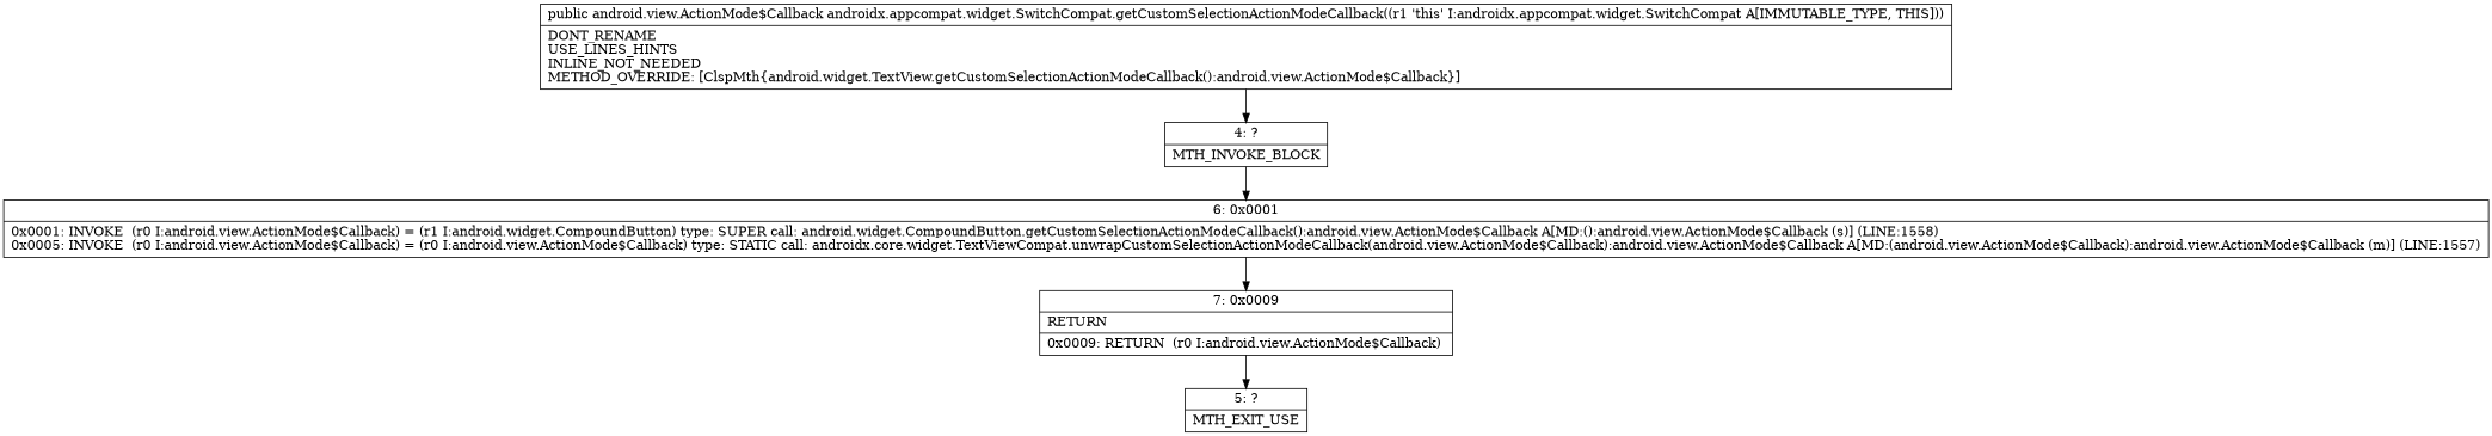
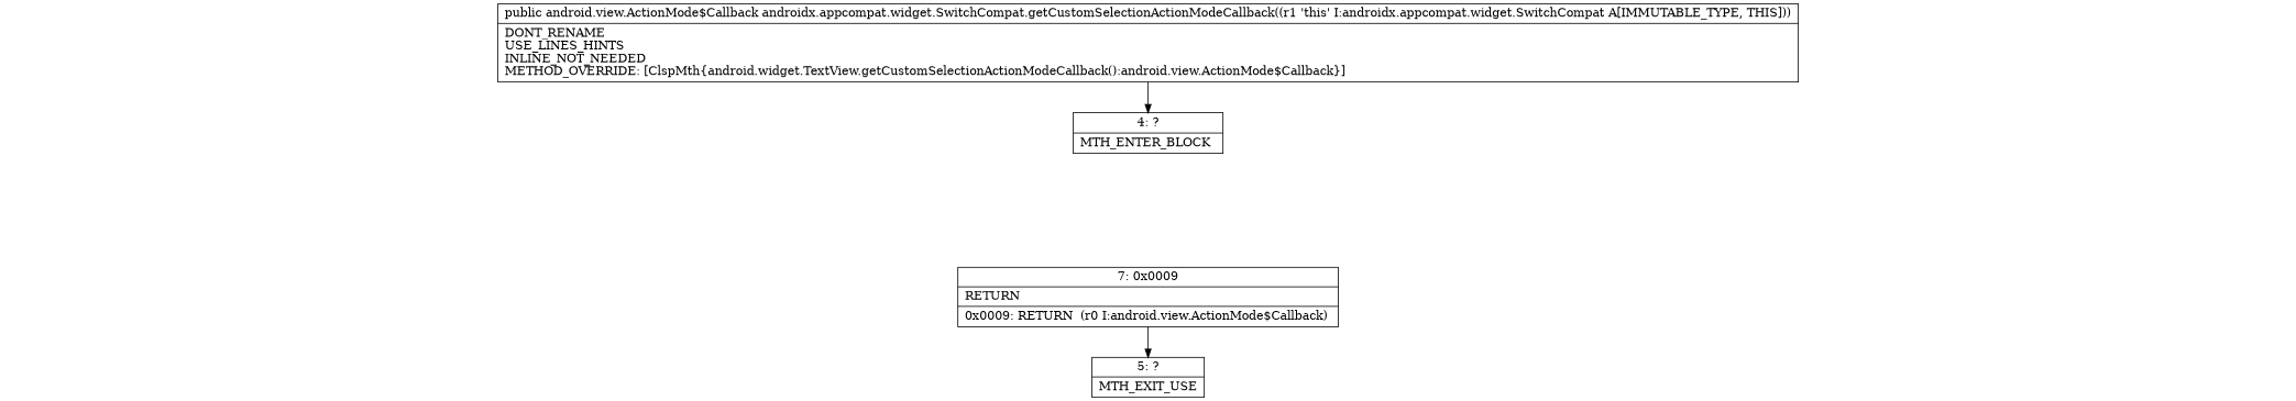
  digraph {
    fontname="DejaVu Serif"
    node [fontname="DejaVu Serif" shape=record]
    edge [fontname="DejaVu Serif"]
-   n1 [label="{4\:\ ?|MTH_INVOKE_BLOCK\l}"]
-   n2 [label="{6\:\ 0x0001|0x0001: INVOKE  (r0 I:android.view.ActionMode$Callback) = (r1 I:android.widget.CompoundButton) type: SUPER call: android.widget.CompoundButton.getCustomSelectionActionModeCallback():android.view.ActionMode$Callback A[MD:():android.view.ActionMode$Callback (s)] (LINE:1558)\l0x0005: INVOKE  (r0 I:android.view.ActionMode$Callback) = (r0 I:android.view.ActionMode$Callback) type: STATIC call: androidx.core.widget.TextViewCompat.unwrapCustomSelectionActionModeCallback(android.view.ActionMode$Callback):android.view.ActionMode$Callback A[MD:(android.view.ActionMode$Callback):android.view.ActionMode$Callback (m)] (LINE:1557)\l}"]
+   n1 [label="{4\:\ ?|MTH_ENTER_BLOCK\l}"]
    n3 [label="{7\:\ 0x0009|RETURN\l|0x0009: RETURN  (r0 I:android.view.ActionMode$Callback) \l}"]
    n4 [label="{5\:\ ?|MTH_EXIT_USE\l}"]
    n5 [label="{public android.view.ActionMode$Callback androidx.appcompat.widget.SwitchCompat.getCustomSelectionActionModeCallback((r1 'this' I:androidx.appcompat.widget.SwitchCompat A[IMMUTABLE_TYPE, THIS]))  | DONT_RENAME\lUSE_LINES_HINTS\lINLINE_NOT_NEEDED\lMETHOD_OVERRIDE: [ClspMth\{android.widget.TextView.getCustomSelectionActionModeCallback():android.view.ActionMode$Callback\}]\l}"]
-   n1 -> n2
-   n2 -> n3
    n3 -> n4
    n5 -> n1
  }
